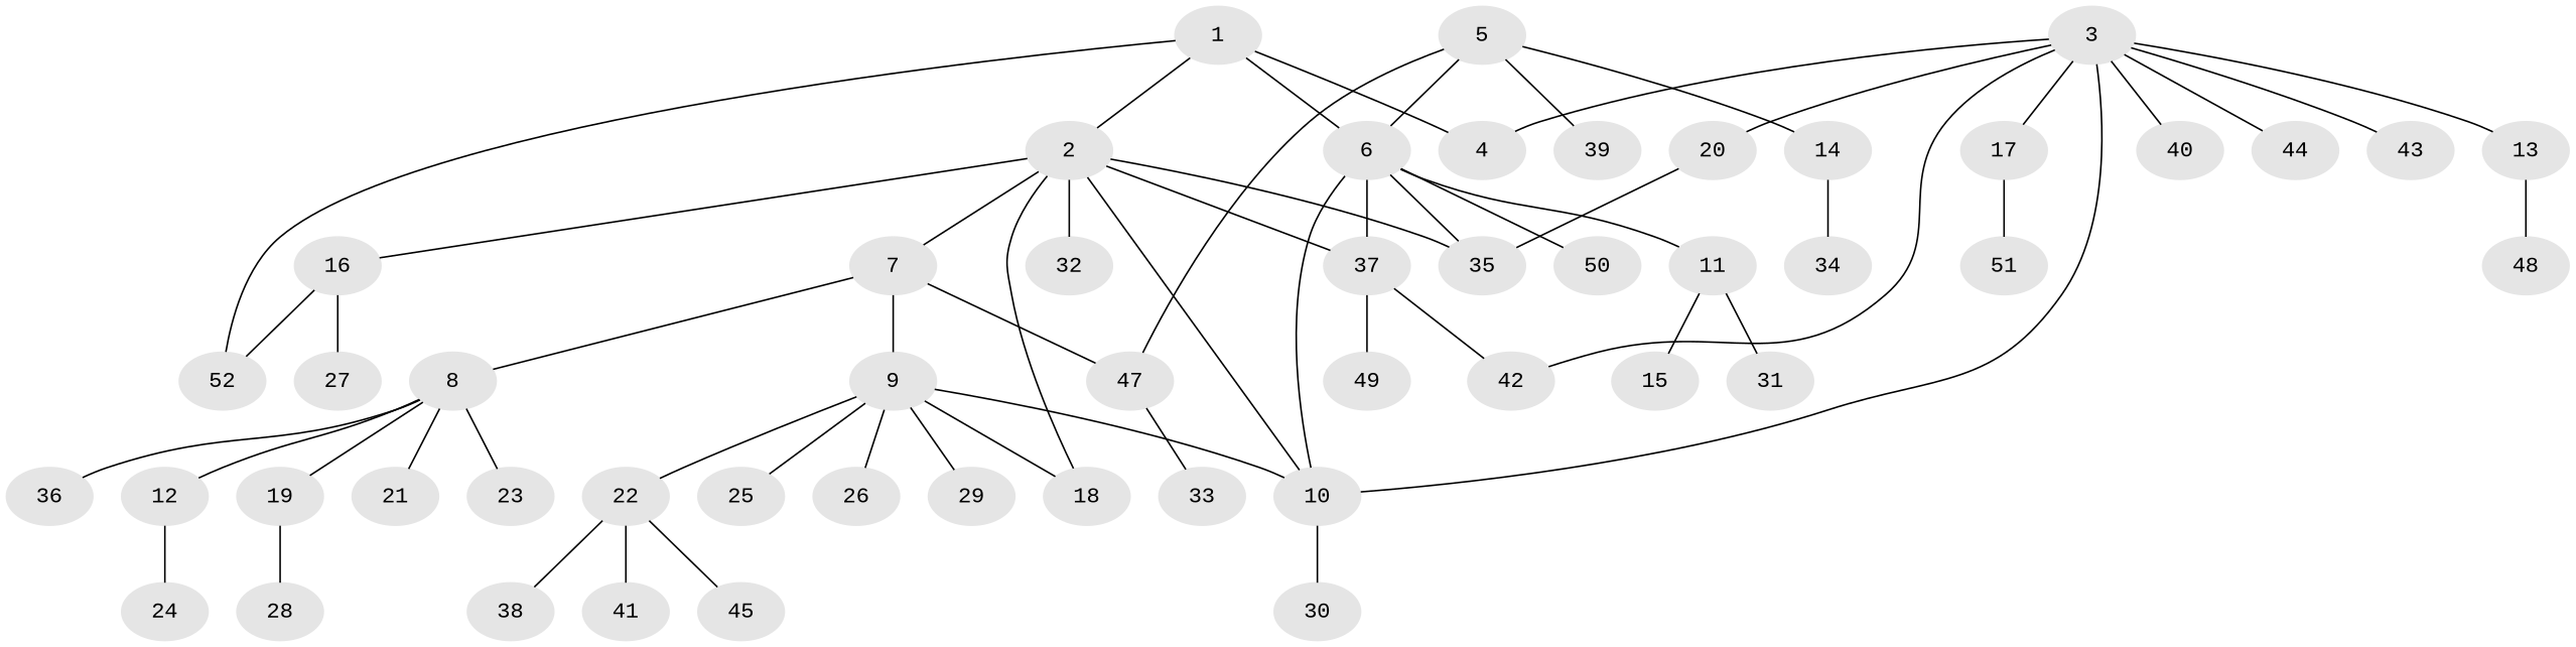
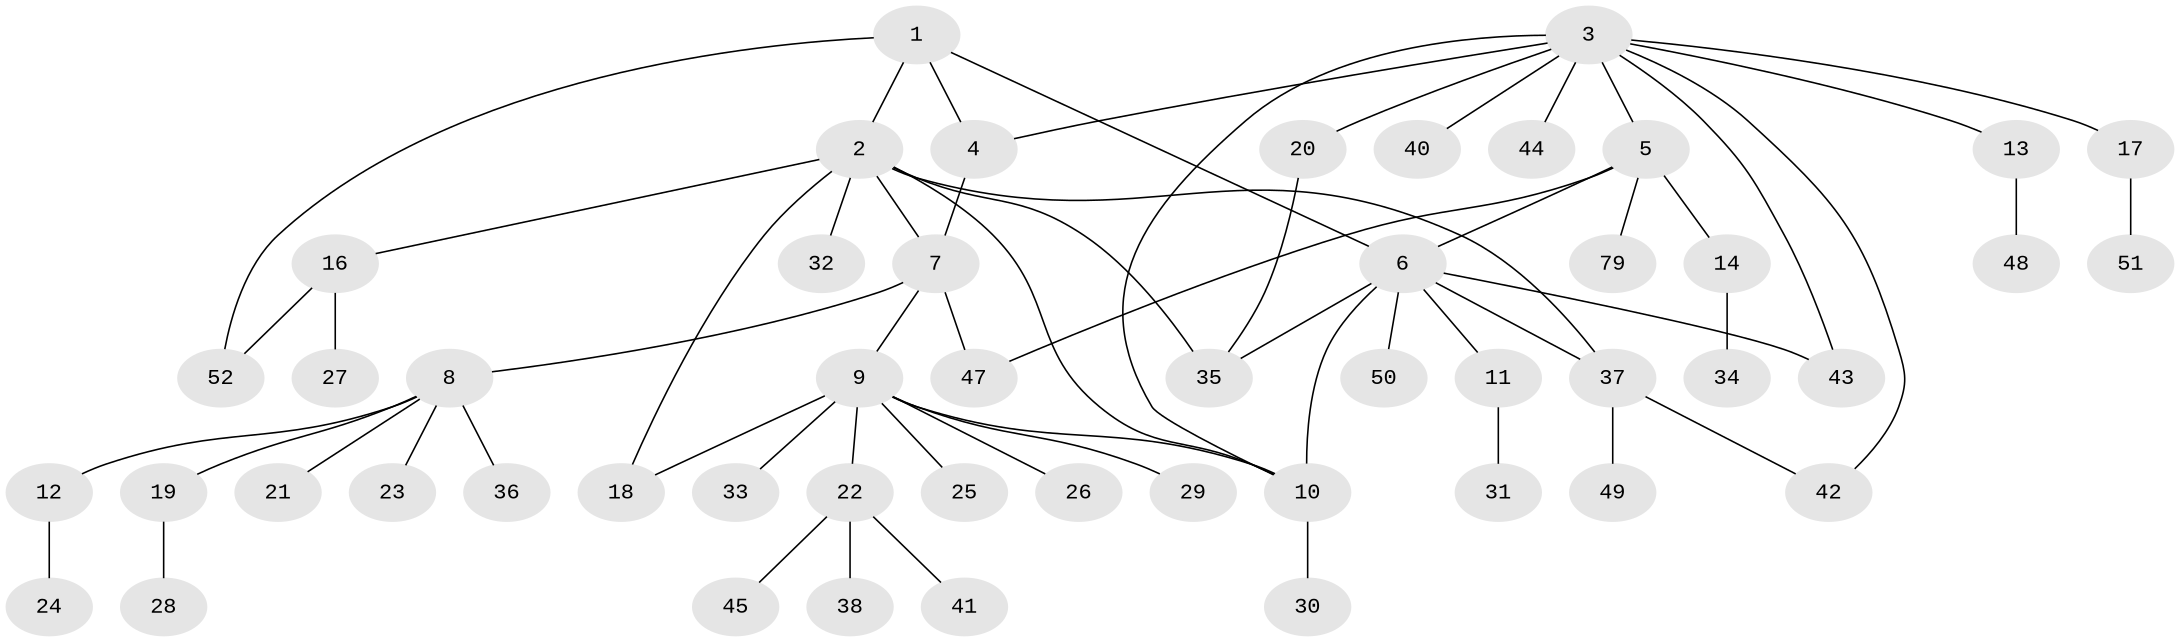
  graph {
    fontname="Liberation Mono"
    node [color=gray90 fontname="Liberation Mono" style=filled]
    edge [fontname="Liberation Mono"]
    1
    2
    4
    6
    52
    7
    10
    16
    18
    32
    35
    37
    43
    11
    50
    12
    24
    47
    8
    9
    30
    27
    42
    49
    3
    5
    13
    17
    20
    40
    44
    14
-   39
+   39 [label=79]
    48
    51
    34
-   15
    31
    19
    21
    23
    36
    22
    25
    26
    29
    33
    28
    38
    41
    45
    1 -- 2
    1 -- 4
    1 -- 6
    1 -- 52
    2 -- 7
    2 -- 10
    2 -- 16
    2 -- 18
    2 -- 32
    2 -- 35
    2 -- 37
+   4 -- 7
    6 -- 10
    6 -- 35
    6 -- 37
+   6 -- 43
    6 -- 11
    6 -- 50
    7 -- 47
    7 -- 8
    7 -- 9
    10 -- 30
    16 -- 52
    16 -- 27
    37 -- 42
    37 -- 49
-   11 -- 15
    11 -- 31
    12 -- 24
    8 -- 12
    8 -- 19
    8 -- 21
    8 -- 23
    8 -- 36
    9 -- 10
    9 -- 18
    9 -- 22
    9 -- 25
    9 -- 26
    9 -- 29
-   47 -- 33
+   9 -- 33
    3 -- 4
    3 -- 10
    3 -- 43
    3 -- 42
+   3 -- 5
    3 -- 13
    3 -- 17
    3 -- 20
    3 -- 40
    3 -- 44
    5 -- 6
    5 -- 47
    5 -- 14
    5 -- 39
    13 -- 48
    17 -- 51
    20 -- 35
    14 -- 34
    19 -- 28
    22 -- 38
    22 -- 41
    22 -- 45
  }
